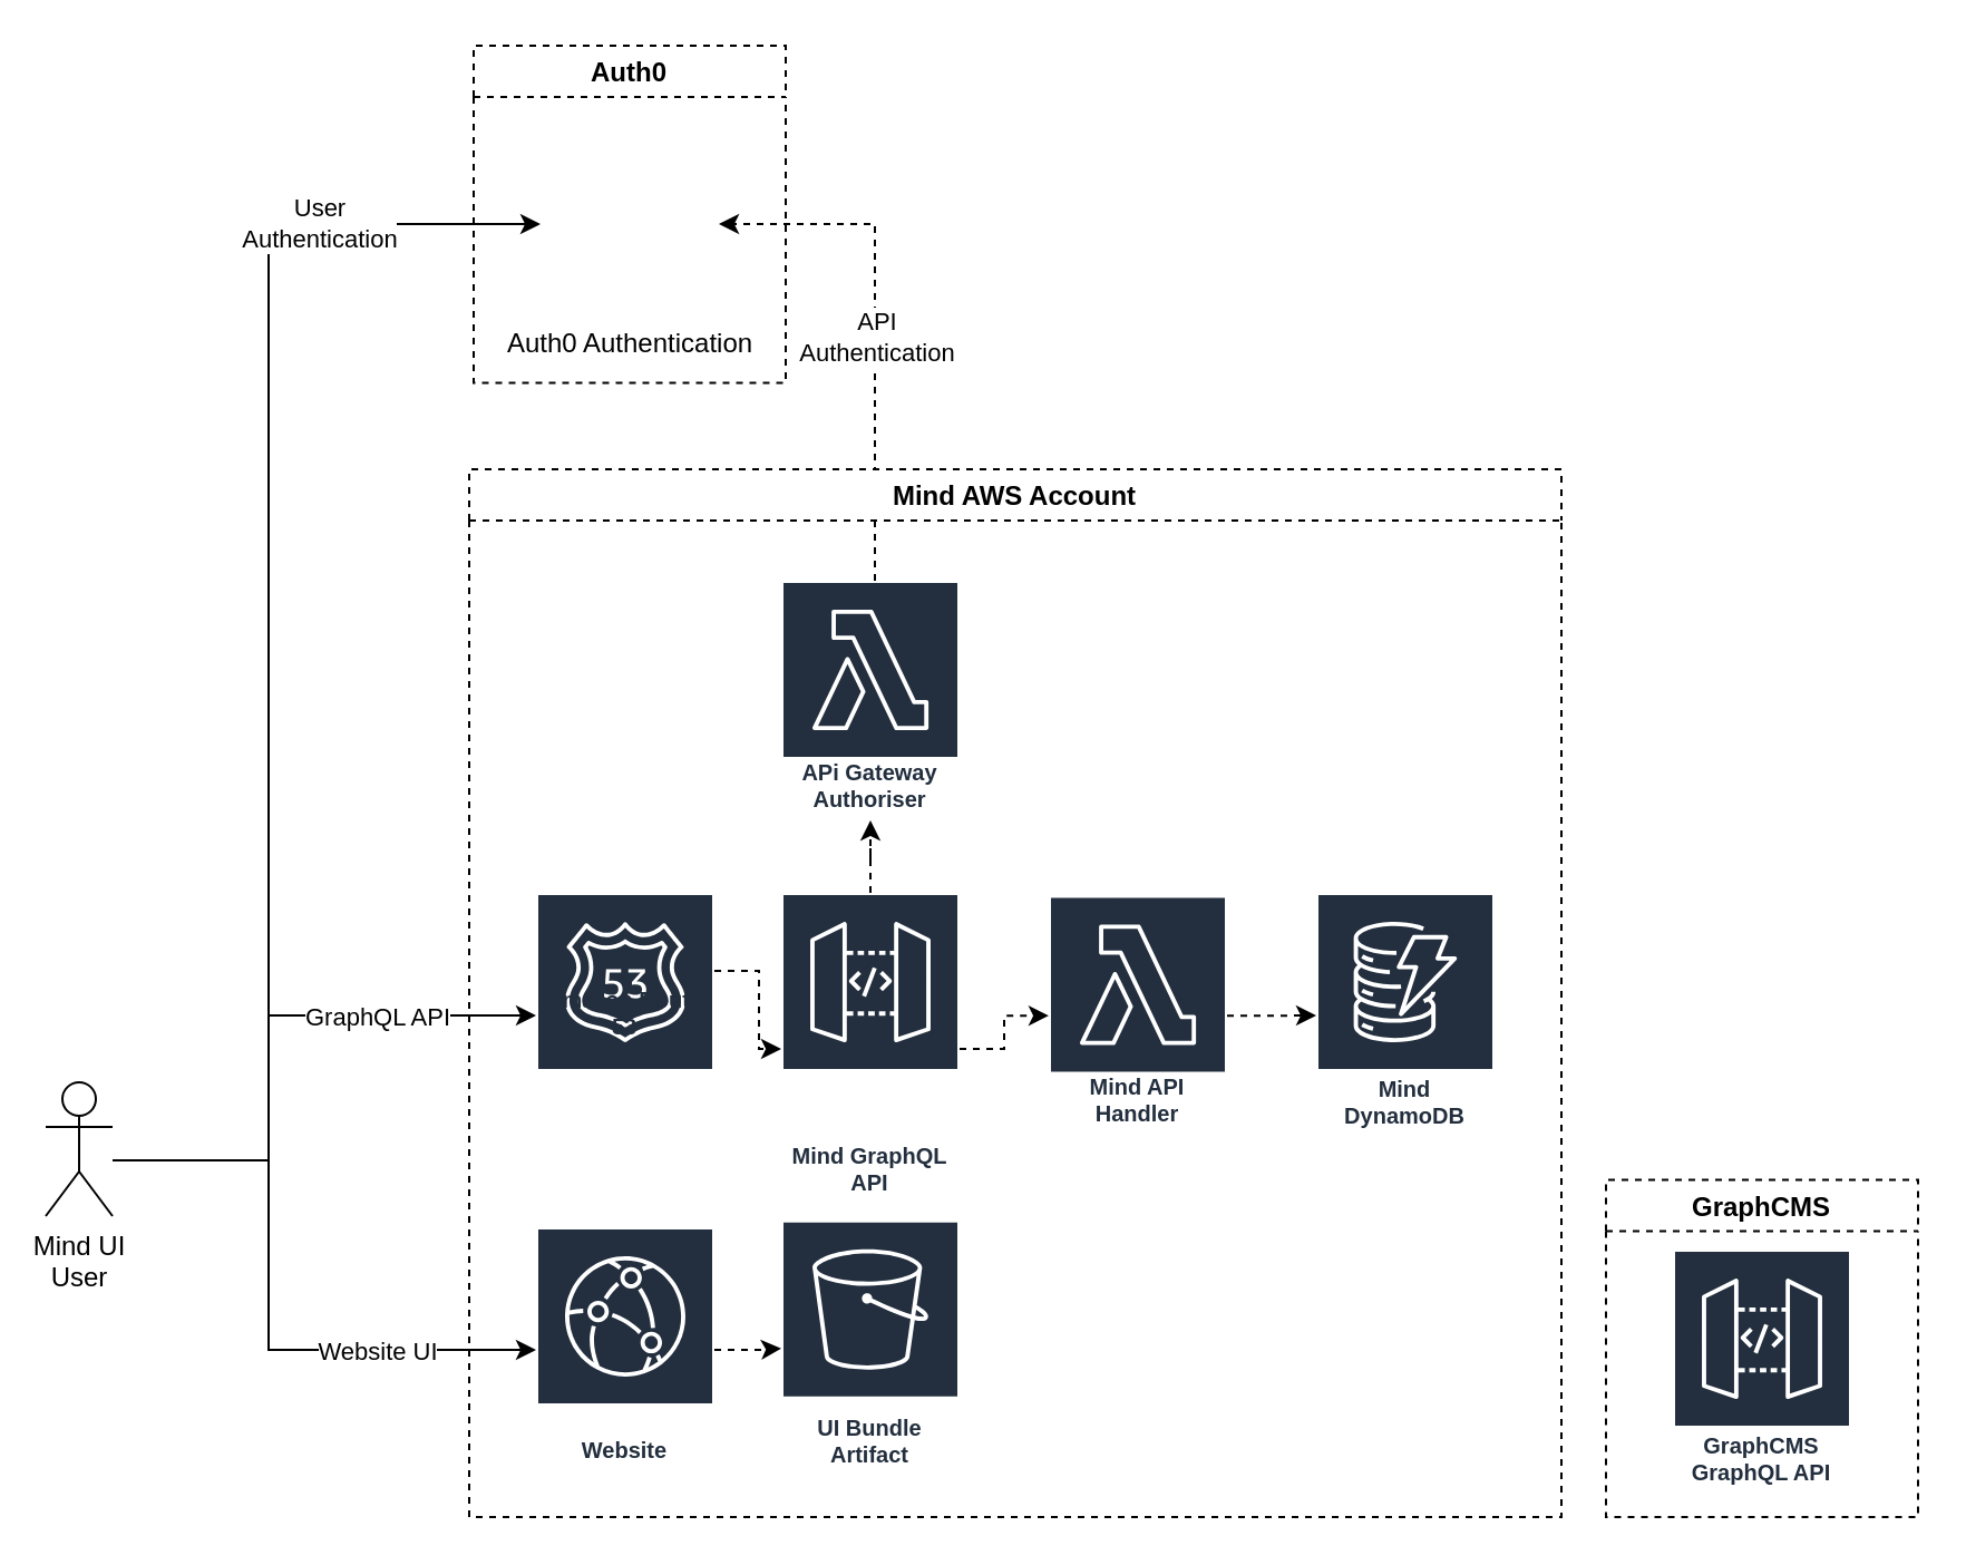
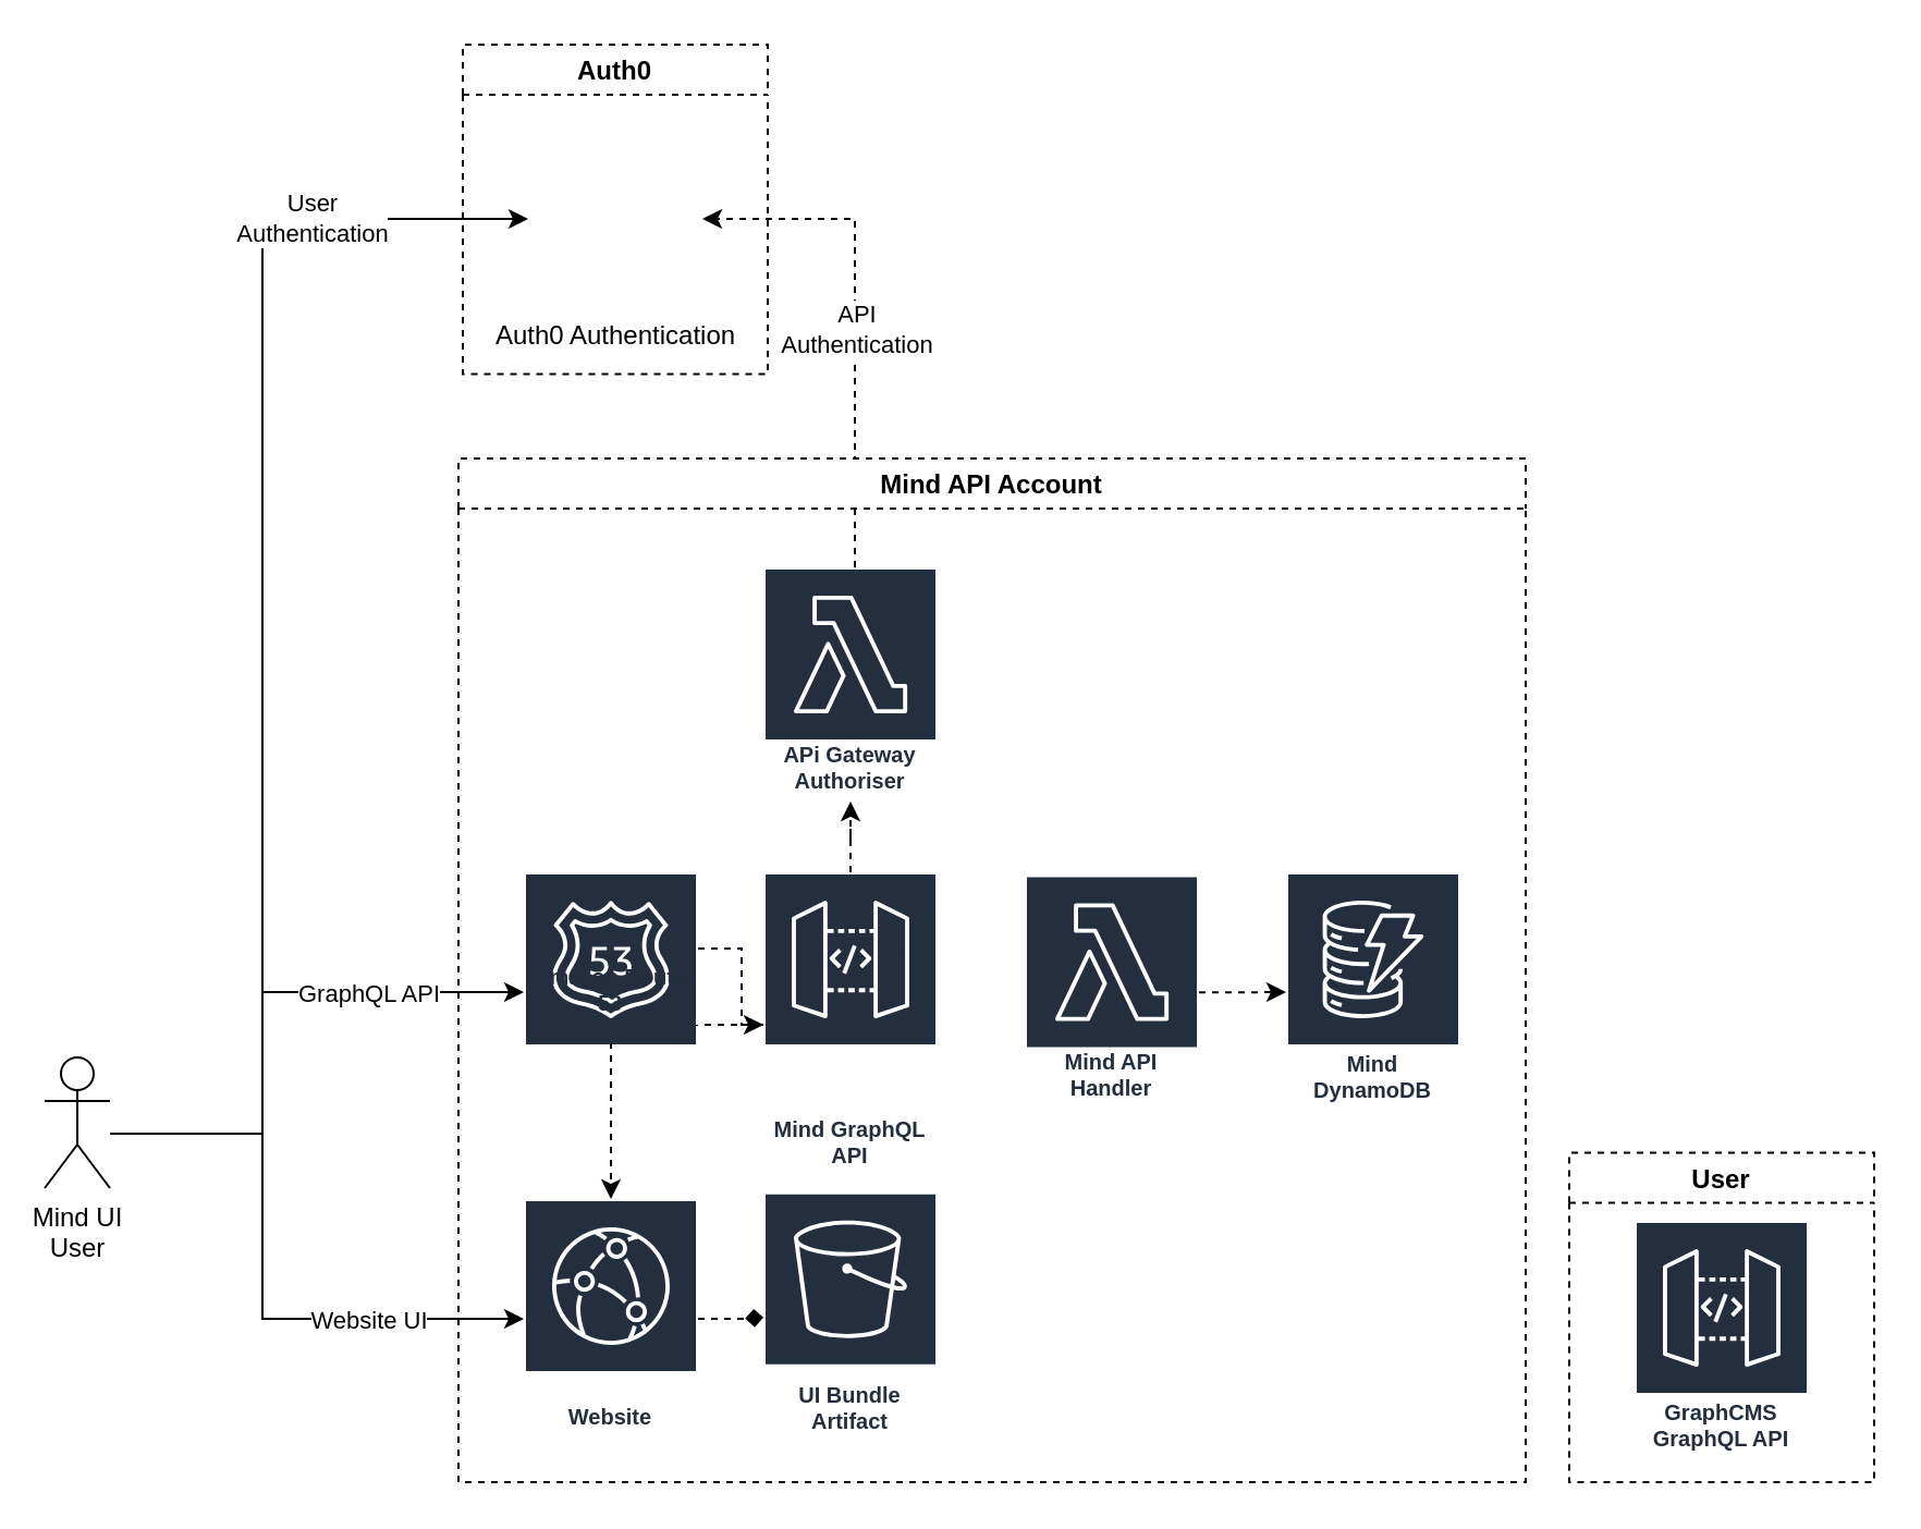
  <mxCell id="0" />
  <mxCell id="1" parent="0" />
- <mxCell id="2" style="edgeStyle=orthogonalEdgeStyle;rounded=0;orthogonalLoop=1;jettySize=auto;html=1;dashed=1;" edge="1" parent="1" source="6" target="8"><mxGeometry relative="1" as="geometry" /></mxCell>
+ <mxCell id="2" style="edgeStyle=orthogonalEdgeStyle;rounded=0;orthogonalLoop=1;jettySize=auto;html=1;dashed=1;" edge="1" parent="1" source="6" target="25"><mxGeometry relative="1" as="geometry" /></mxCell>
  <mxCell id="3" style="edgeStyle=orthogonalEdgeStyle;rounded=0;orthogonalLoop=1;jettySize=auto;html=1;dashed=1;startArrow=none;" edge="1" parent="1" source="22" target="27"><mxGeometry relative="1" as="geometry"><Array as="points"><mxPoint x="392" y="100" /></Array></mxGeometry></mxCell>
  <mxCell id="4" value="API &lt;br&gt;Authentication" style="edgeLabel;html=1;align=center;verticalAlign=middle;resizable=0;points=[];" vertex="1" connectable="0" parent="3"><mxGeometry x="-0.043" relative="1" as="geometry"><mxPoint as="offset" /></mxGeometry></mxCell>
  <mxCell id="5" style="edgeStyle=orthogonalEdgeStyle;rounded=0;orthogonalLoop=1;jettySize=auto;html=1;dashed=1;" edge="1" parent="1" source="6" target="22"><mxGeometry relative="1" as="geometry" /></mxCell>
  <mxCell id="6" value="Mind GraphQL API" style="outlineConnect=0;fontColor=#232F3E;gradientColor=none;strokeColor=#ffffff;fillColor=#232F3E;dashed=0;verticalLabelPosition=middle;verticalAlign=bottom;align=center;html=1;whiteSpace=wrap;fontSize=10;fontStyle=1;spacing=3;shape=mxgraph.aws4.productIcon;prIcon=mxgraph.aws4.api_gateway;" vertex="1" parent="1"><mxGeometry x="350" y="400" width="80" height="140" as="geometry" /></mxCell>
  <mxCell id="7" style="edgeStyle=orthogonalEdgeStyle;rounded=0;orthogonalLoop=1;jettySize=auto;html=1;dashed=1;" edge="1" parent="1" source="8" target="9"><mxGeometry relative="1" as="geometry" /></mxCell>
  <mxCell id="8" value="Mind API Handler" style="outlineConnect=0;fontColor=#232F3E;gradientColor=none;strokeColor=#ffffff;fillColor=#232F3E;dashed=0;verticalLabelPosition=middle;verticalAlign=bottom;align=center;html=1;whiteSpace=wrap;fontSize=10;fontStyle=1;spacing=3;shape=mxgraph.aws4.productIcon;prIcon=mxgraph.aws4.lambda;" vertex="1" parent="1"><mxGeometry x="470" y="401.25" width="80" height="107.5" as="geometry" /></mxCell>
  <mxCell id="9" value="Mind DynamoDB" style="outlineConnect=0;fontColor=#232F3E;gradientColor=none;strokeColor=#ffffff;fillColor=#232F3E;dashed=0;verticalLabelPosition=middle;verticalAlign=bottom;align=center;html=1;whiteSpace=wrap;fontSize=10;fontStyle=1;spacing=3;shape=mxgraph.aws4.productIcon;prIcon=mxgraph.aws4.dynamodb;" vertex="1" parent="1"><mxGeometry x="590" y="400" width="80" height="110" as="geometry" /></mxCell>
  <mxCell id="10" value="GraphCMS&lt;br&gt;GraphQL API" style="outlineConnect=0;fontColor=#232F3E;gradientColor=none;strokeColor=#ffffff;fillColor=#232F3E;dashed=0;verticalLabelPosition=middle;verticalAlign=bottom;align=center;html=1;whiteSpace=wrap;fontSize=10;fontStyle=1;spacing=3;shape=mxgraph.aws4.productIcon;prIcon=mxgraph.aws4.api_gateway;" vertex="1" parent="1"><mxGeometry x="750" y="560" width="80" height="110" as="geometry" /></mxCell>
  <mxCell id="11" style="edgeStyle=orthogonalEdgeStyle;rounded=0;orthogonalLoop=1;jettySize=auto;html=1;dashed=1;" edge="1" parent="1" source="12" target="6"><mxGeometry relative="1" as="geometry" /></mxCell>
  <mxCell id="12" value="Amazon Route 53" style="outlineConnect=0;fontColor=#232F3E;gradientColor=none;strokeColor=#ffffff;fillColor=#232F3E;dashed=0;verticalLabelPosition=middle;verticalAlign=bottom;align=center;html=1;whiteSpace=wrap;fontSize=10;fontStyle=1;spacing=3;shape=mxgraph.aws4.productIcon;prIcon=mxgraph.aws4.route_53;" vertex="1" parent="1"><mxGeometry x="240" y="400" width="80" height="70" as="geometry" /></mxCell>
  <mxCell id="13" style="edgeStyle=orthogonalEdgeStyle;rounded=0;orthogonalLoop=1;jettySize=auto;html=1;" edge="1" parent="1" source="19" target="25"><mxGeometry relative="1" as="geometry"><Array as="points"><mxPoint x="120" y="520" /><mxPoint x="120" y="605" /></Array></mxGeometry></mxCell>
  <mxCell id="14" value="Website UI" style="edgeLabel;html=1;align=center;verticalAlign=middle;resizable=0;points=[];" vertex="1" connectable="0" parent="13"><mxGeometry x="0.577" y="-2" relative="1" as="geometry"><mxPoint x="-14" y="-2" as="offset" /></mxGeometry></mxCell>
  <mxCell id="15" style="edgeStyle=orthogonalEdgeStyle;rounded=0;orthogonalLoop=1;jettySize=auto;html=1;" edge="1" parent="1" source="19" target="12"><mxGeometry relative="1" as="geometry"><Array as="points"><mxPoint x="120" y="520" /><mxPoint x="120" y="455" /></Array></mxGeometry></mxCell>
  <mxCell id="16" value="GraphQL API" style="edgeLabel;html=1;align=center;verticalAlign=middle;resizable=0;points=[];" vertex="1" connectable="0" parent="15"><mxGeometry x="0.526" y="1" relative="1" as="geometry"><mxPoint x="-12" y="1" as="offset" /></mxGeometry></mxCell>
  <mxCell id="17" style="edgeStyle=orthogonalEdgeStyle;rounded=0;orthogonalLoop=1;jettySize=auto;html=1;" edge="1" parent="1" source="19" target="27"><mxGeometry relative="1" as="geometry"><Array as="points"><mxPoint x="120" y="520" /><mxPoint x="120" y="100" /></Array></mxGeometry></mxCell>
  <mxCell id="18" value="User&lt;br&gt;Authentication" style="edgeLabel;html=1;align=center;verticalAlign=middle;resizable=0;points=[];" vertex="1" connectable="0" parent="17"><mxGeometry x="0.673" y="1" relative="1" as="geometry"><mxPoint as="offset" /></mxGeometry></mxCell>
  <mxCell id="19" value="Mind UI&lt;br&gt;User" style="shape=umlActor;verticalLabelPosition=bottom;verticalAlign=top;html=1;outlineConnect=0;" vertex="1" parent="1"><mxGeometry x="20" y="485" width="30" height="60" as="geometry" /></mxCell>
- <mxCell id="20" value="Mind AWS Account" style="swimlane;dashed=1;" vertex="1" parent="1"><mxGeometry x="210" y="210" width="490" height="470" as="geometry" /></mxCell>
+ <mxCell id="20" value="Mind API Account" style="swimlane;dashed=1;" vertex="1" parent="1"><mxGeometry x="210" y="210" width="490" height="470" as="geometry" /></mxCell>
  <mxCell id="21" value="UI Bundle Artifact" style="outlineConnect=0;fontColor=#232F3E;gradientColor=none;strokeColor=#ffffff;fillColor=#232F3E;dashed=0;verticalLabelPosition=middle;verticalAlign=bottom;align=center;html=1;whiteSpace=wrap;fontSize=10;fontStyle=1;spacing=3;shape=mxgraph.aws4.productIcon;prIcon=mxgraph.aws4.s3;" vertex="1" parent="20"><mxGeometry x="140" y="336.88" width="80" height="115" as="geometry" /></mxCell>
  <mxCell id="22" value="APi Gateway Authoriser" style="outlineConnect=0;fontColor=#232F3E;gradientColor=none;strokeColor=#ffffff;fillColor=#232F3E;dashed=0;verticalLabelPosition=middle;verticalAlign=bottom;align=center;html=1;whiteSpace=wrap;fontSize=10;fontStyle=1;spacing=3;shape=mxgraph.aws4.productIcon;prIcon=mxgraph.aws4.lambda;" vertex="1" parent="20"><mxGeometry x="140" y="50" width="80" height="107.5" as="geometry" /></mxCell>
- <mxCell id="23" value="GraphCMS" style="swimlane;dashed=1;" vertex="1" parent="1"><mxGeometry x="720" y="528.75" width="140" height="151.25" as="geometry" /></mxCell>
- <mxCell id="24" style="edgeStyle=orthogonalEdgeStyle;rounded=0;orthogonalLoop=1;jettySize=auto;html=1;dashed=1;" edge="1" parent="1" source="25" target="21"><mxGeometry relative="1" as="geometry" /></mxCell>
+ <mxCell id="23" value="User" style="swimlane;dashed=1;" vertex="1" parent="1"><mxGeometry x="720" y="528.75" width="140" height="151.25" as="geometry" /></mxCell>
+ <mxCell id="24" style="edgeStyle=orthogonalEdgeStyle;rounded=0;orthogonalLoop=1;jettySize=auto;html=1;dashed=1;endArrow=diamond;" edge="1" parent="1" source="25" target="21"><mxGeometry relative="1" as="geometry" /></mxCell>
  <mxCell id="25" value="Website" style="outlineConnect=0;fontColor=#232F3E;gradientColor=none;strokeColor=#ffffff;fillColor=#232F3E;dashed=0;verticalLabelPosition=middle;verticalAlign=bottom;align=center;html=1;whiteSpace=wrap;fontSize=10;fontStyle=1;spacing=3;shape=mxgraph.aws4.productIcon;prIcon=mxgraph.aws4.cloudfront;" vertex="1" parent="1"><mxGeometry x="240" y="550" width="80" height="110" as="geometry" /></mxCell>
  <mxCell id="26" value="Auth0" style="swimlane;dashed=1;" vertex="1" parent="1"><mxGeometry x="212" y="20" width="140" height="151.25" as="geometry" /></mxCell>
  <mxCell id="27" value="Auth0 Authentication" style="shape=image;html=1;verticalAlign=top;verticalLabelPosition=bottom;labelBackgroundColor=#ffffff;imageAspect=0;aspect=fixed;image=https://cdn4.iconfinder.com/data/icons/logos-brands-5/24/auth0-128.png;dashed=1;" vertex="1" parent="26"><mxGeometry x="30" y="40" width="80" height="80" as="geometry" /></mxCell>
